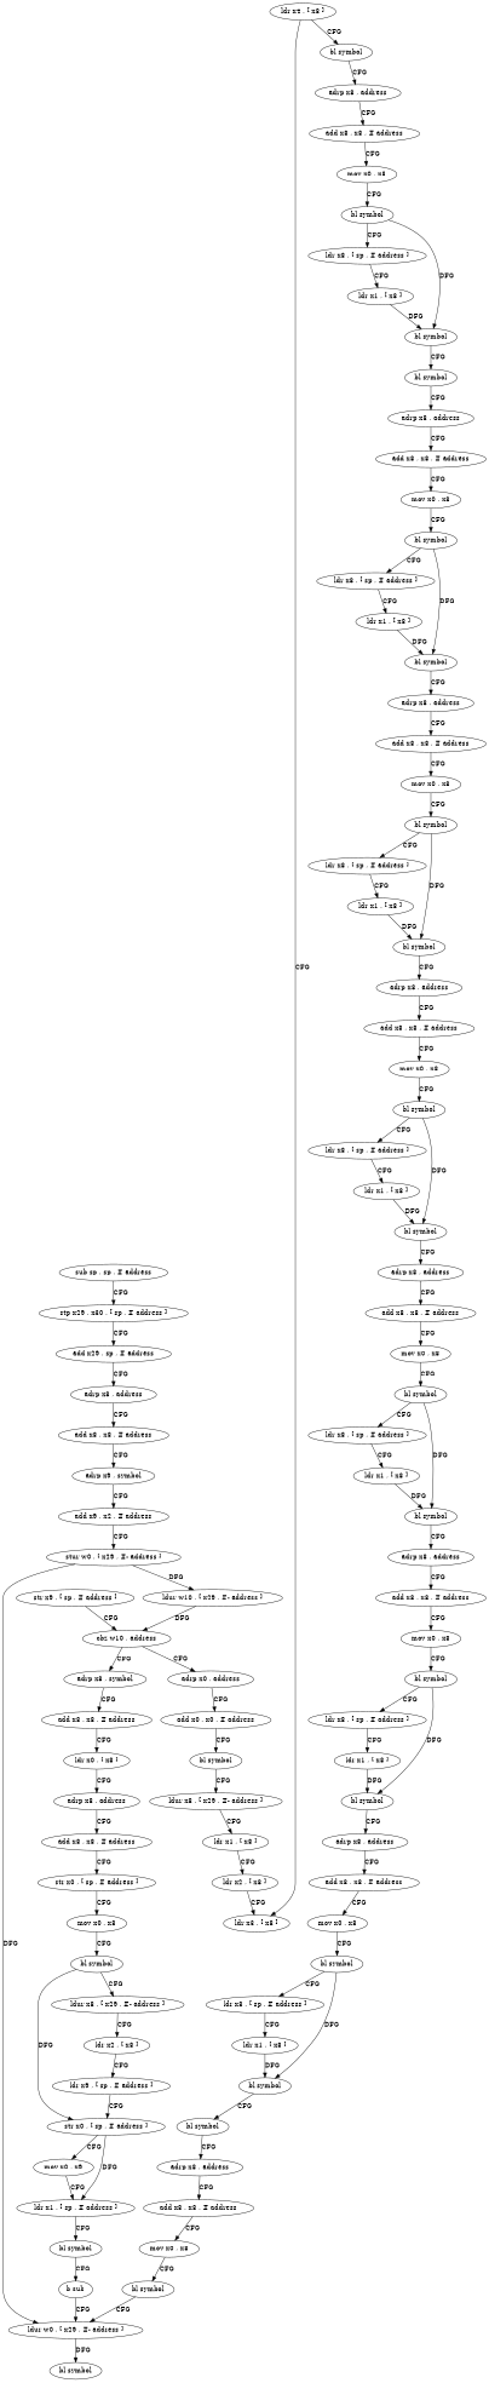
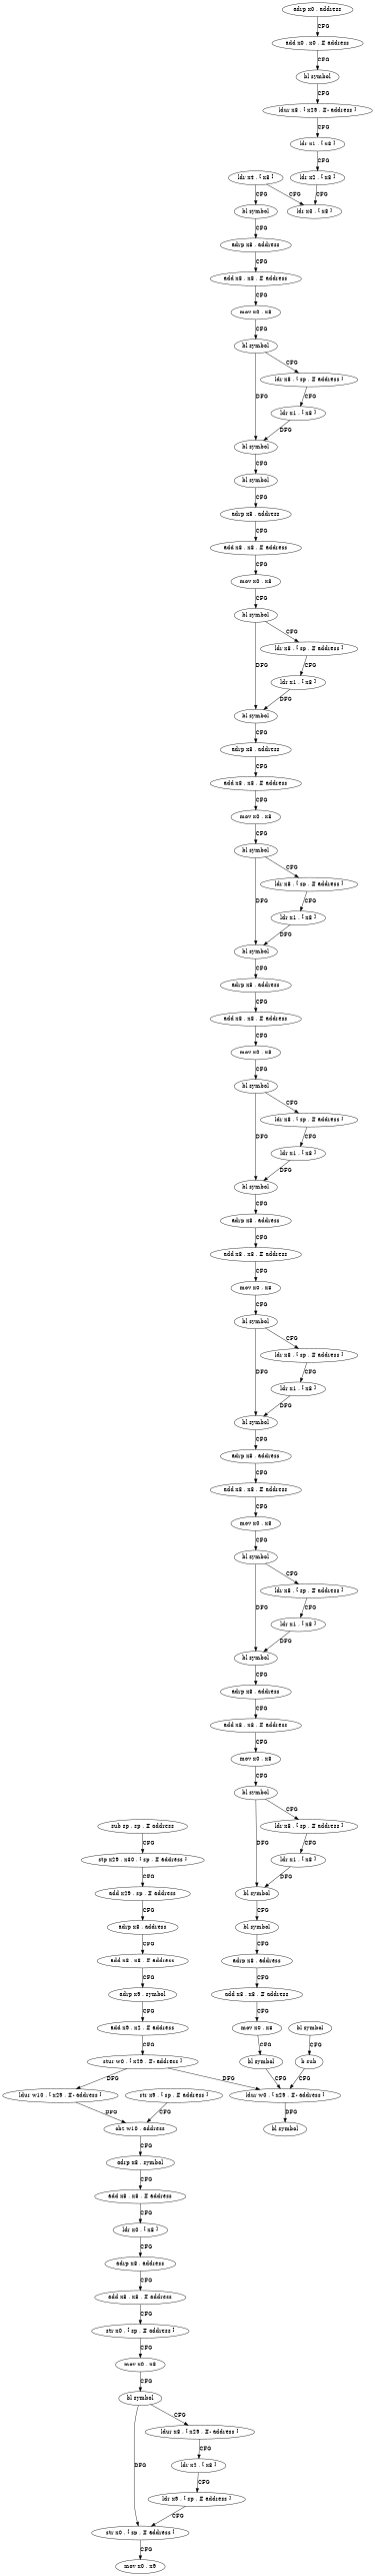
  digraph {
    n1 [label="sub sp , sp , # address"]
    n2 [label="stp x29 , x30 , [ sp , # address ]"]
    n3 [label="add x29 , sp , # address"]
    n4 [label="adrp x8 , address"]
    n5 [label="add x8 , x8 , # address"]
    n6 [label="adrp x9 , symbol"]
    n7 [label="add x9 , x2 , # address"]
    n8 [label="stur w0 , [ x29 , #- address ]"]
    n9 [label="ldur w10 , [ x29 , #- address ]"]
    n10 [label="ldur w0 , [ x29 , #- address ]"]
    n11 [label="cbz w10 , address"]
    n12 [label="bl symbol"]
    n13 [label="adrp x0 , address"]
    n14 [label="adrp x8 , symbol"]
    n15 [label="str x9 , [ sp , # address ]"]
    n16 [label="add x0 , x0 , # address"]
    n17 [label="add x8 , x8 , # address"]
    n18 [label="bl symbol"]
    n19 [label="ldr x0 , [ x8 ]"]
    n20 [label="ldur x8 , [ x29 , #- address ]"]
    n21 [label="ldr x1 , [ x8 ]"]
    n22 [label="ldr x2 , [ x8 ]"]
    n23 [label="ldr x3 , [ x8 ]"]
    n24 [label="ldr x4 , [ x8 ]"]
    n25 [label="bl symbol"]
    n26 [label="adrp x8 , address"]
    n27 [label="add x8 , x8 , # address"]
    n28 [label="mov x0 , x8"]
    n29 [label="bl symbol"]
    n30 [label="ldr x8 , [ sp , # address ]"]
    n31 [label="bl symbol"]
    n32 [label="ldr x1 , [ x8 ]"]
    n33 [label="bl symbol"]
    n34 [label="adrp x8 , address"]
    n35 [label="add x8 , x8 , # address"]
    n36 [label="mov x0 , x8"]
    n37 [label="bl symbol"]
    n38 [label="ldr x8 , [ sp , # address ]"]
    n39 [label="bl symbol"]
    n40 [label="ldr x1 , [ x8 ]"]
    n41 [label="adrp x8 , address"]
    n42 [label="add x8 , x8 , # address"]
    n43 [label="mov x0 , x8"]
    n44 [label="bl symbol"]
    n45 [label="ldr x8 , [ sp , # address ]"]
    n46 [label="bl symbol"]
    n47 [label="ldr x1 , [ x8 ]"]
    n48 [label="adrp x8 , address"]
    n49 [label="add x8 , x8 , # address"]
    n50 [label="mov x0 , x8"]
    n51 [label="bl symbol"]
    n52 [label="ldr x8 , [ sp , # address ]"]
    n53 [label="bl symbol"]
    n54 [label="ldr x1 , [ x8 ]"]
    n55 [label="adrp x8 , address"]
    n56 [label="add x8 , x8 , # address"]
    n57 [label="mov x0 , x8"]
    n58 [label="bl symbol"]
    n59 [label="ldr x8 , [ sp , # address ]"]
    n60 [label="bl symbol"]
    n61 [label="ldr x1 , [ x8 ]"]
    n62 [label="adrp x8 , address"]
    n63 [label="add x8 , x8 , # address"]
    n64 [label="mov x0 , x8"]
    n65 [label="bl symbol"]
    n66 [label="ldr x8 , [ sp , # address ]"]
    n67 [label="bl symbol"]
    n68 [label="ldr x1 , [ x8 ]"]
    n69 [label="adrp x8 , address"]
    n70 [label="add x8 , x8 , # address"]
    n71 [label="mov x0 , x8"]
    n72 [label="bl symbol"]
    n73 [label="ldr x8 , [ sp , # address ]"]
    n74 [label="bl symbol"]
    n75 [label="ldr x1 , [ x8 ]"]
    n76 [label="bl symbol"]
    n77 [label="adrp x8 , address"]
    n78 [label="add x8 , x8 , # address"]
    n79 [label="mov x0 , x8"]
    n80 [label="bl symbol"]
    n81 [label="adrp x8 , address"]
    n82 [label="add x8 , x8 , # address"]
    n83 [label="str x0 , [ sp , # address ]"]
    n84 [label="mov x0 , x8"]
    n85 [label="bl symbol"]
    n86 [label="ldur x8 , [ x29 , #- address ]"]
    n87 [label="str x0 , [ sp , # address ]"]
    n88 [label="ldr x2 , [ x8 ]"]
    n89 [label="mov x0 , x9"]
-   n90 [label="ldr x1 , [ sp , # address ]"]
    n91 [label="ldr x9 , [ sp , # address ]"]
    n92 [label="bl symbol"]
    n93 [label="b sub"]
    n1 -> n2 [label=CFG]
    n2 -> n3 [label=CFG]
    n3 -> n4 [label=CFG]
    n4 -> n5 [label=CFG]
    n5 -> n6 [label=CFG]
    n6 -> n7 [label=CFG]
    n7 -> n8 [label=CFG]
    n8 -> n9 [label=DFG]
    n8 -> n10 [label=DFG]
    n9 -> n11 [label=DFG]
    n10 -> n12 [label=DFG]
-   n11 -> n13 [label=CFG]
    n11 -> n14 [label=CFG]
    n13 -> n16 [label=CFG]
    n14 -> n17 [label=CFG]
    n15 -> n11 [label=CFG]
    n16 -> n18 [label=CFG]
    n17 -> n19 [label=CFG]
    n18 -> n20 [label=CFG]
    n19 -> n81 [label=CFG]
    n20 -> n21 [label=CFG]
    n21 -> n22 [label=CFG]
    n22 -> n23 [label=CFG]
    n24 -> n23 [label=CFG]
    n24 -> n25 [label=CFG]
    n25 -> n26 [label=CFG]
    n26 -> n27 [label=CFG]
    n27 -> n28 [label=CFG]
    n28 -> n29 [label=CFG]
    n29 -> n30 [label=CFG]
    n29 -> n31 [label=DFG]
    n30 -> n32 [label=CFG]
    n31 -> n33 [label=CFG]
    n32 -> n31 [label=DFG]
    n33 -> n34 [label=CFG]
    n34 -> n35 [label=CFG]
    n35 -> n36 [label=CFG]
    n36 -> n37 [label=CFG]
    n37 -> n38 [label=CFG]
    n37 -> n39 [label=DFG]
    n38 -> n40 [label=CFG]
    n39 -> n41 [label=CFG]
    n40 -> n39 [label=DFG]
    n41 -> n42 [label=CFG]
    n42 -> n43 [label=CFG]
    n43 -> n44 [label=CFG]
    n44 -> n45 [label=CFG]
    n44 -> n46 [label=DFG]
    n45 -> n47 [label=CFG]
    n46 -> n48 [label=CFG]
    n47 -> n46 [label=DFG]
    n48 -> n49 [label=CFG]
    n49 -> n50 [label=CFG]
    n50 -> n51 [label=CFG]
    n51 -> n52 [label=CFG]
    n51 -> n53 [label=DFG]
    n52 -> n54 [label=CFG]
    n53 -> n55 [label=CFG]
    n54 -> n53 [label=DFG]
    n55 -> n56 [label=CFG]
    n56 -> n57 [label=CFG]
    n57 -> n58 [label=CFG]
    n58 -> n59 [label=CFG]
    n58 -> n60 [label=DFG]
    n59 -> n61 [label=CFG]
    n60 -> n62 [label=CFG]
    n61 -> n60 [label=DFG]
    n62 -> n63 [label=CFG]
    n63 -> n64 [label=CFG]
    n64 -> n65 [label=CFG]
    n65 -> n66 [label=CFG]
    n65 -> n67 [label=DFG]
    n66 -> n68 [label=CFG]
    n67 -> n69 [label=CFG]
    n68 -> n67 [label=DFG]
    n69 -> n70 [label=CFG]
    n70 -> n71 [label=CFG]
    n71 -> n72 [label=CFG]
    n72 -> n73 [label=CFG]
    n72 -> n74 [label=DFG]
    n73 -> n75 [label=CFG]
    n74 -> n76 [label=CFG]
    n75 -> n74 [label=DFG]
    n76 -> n77 [label=CFG]
    n77 -> n78 [label=CFG]
    n78 -> n79 [label=CFG]
    n79 -> n80 [label=CFG]
    n80 -> n10 [label=CFG]
    n81 -> n82 [label=CFG]
    n82 -> n83 [label=CFG]
    n83 -> n84 [label=CFG]
    n84 -> n85 [label=CFG]
    n85 -> n86 [label=CFG]
    n85 -> n87 [label=DFG]
    n86 -> n88 [label=CFG]
    n87 -> n89 [label=CFG]
-   n87 -> n90 [label=DFG]
    n88 -> n91 [label=CFG]
-   n89 -> n90 [label=CFG]
-   n90 -> n92 [label=CFG]
    n91 -> n87 [label=CFG]
    n92 -> n93 [label=CFG]
    n93 -> n10 [label=CFG]
  }
